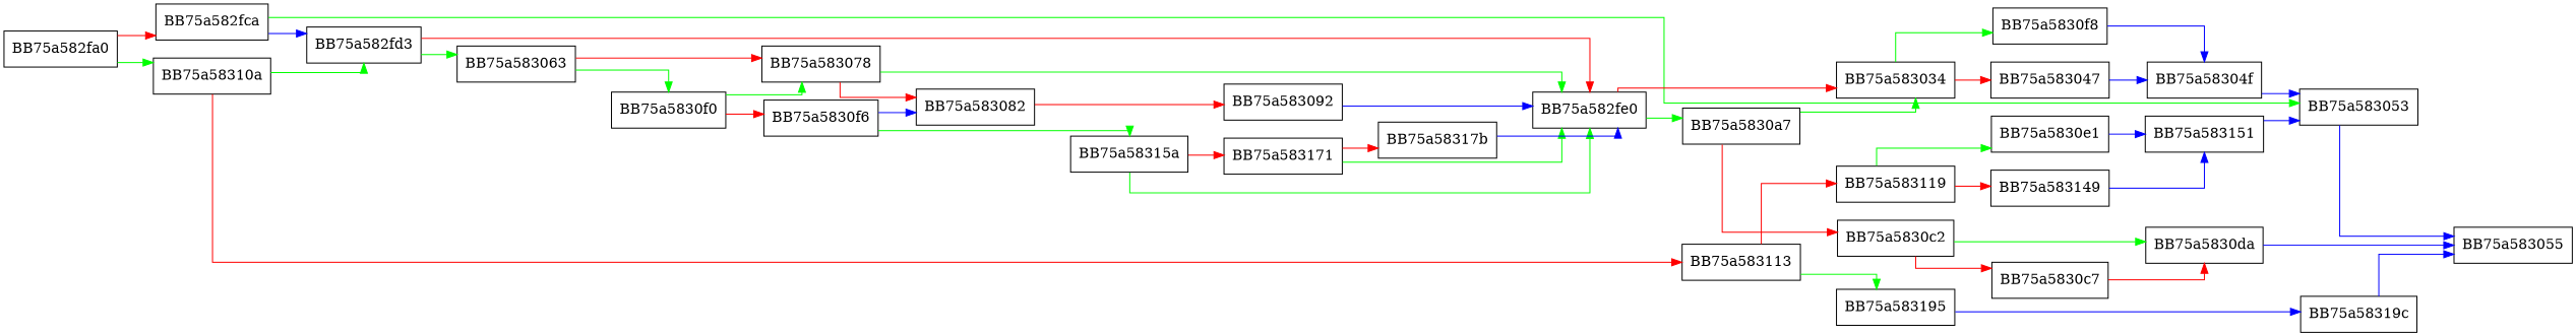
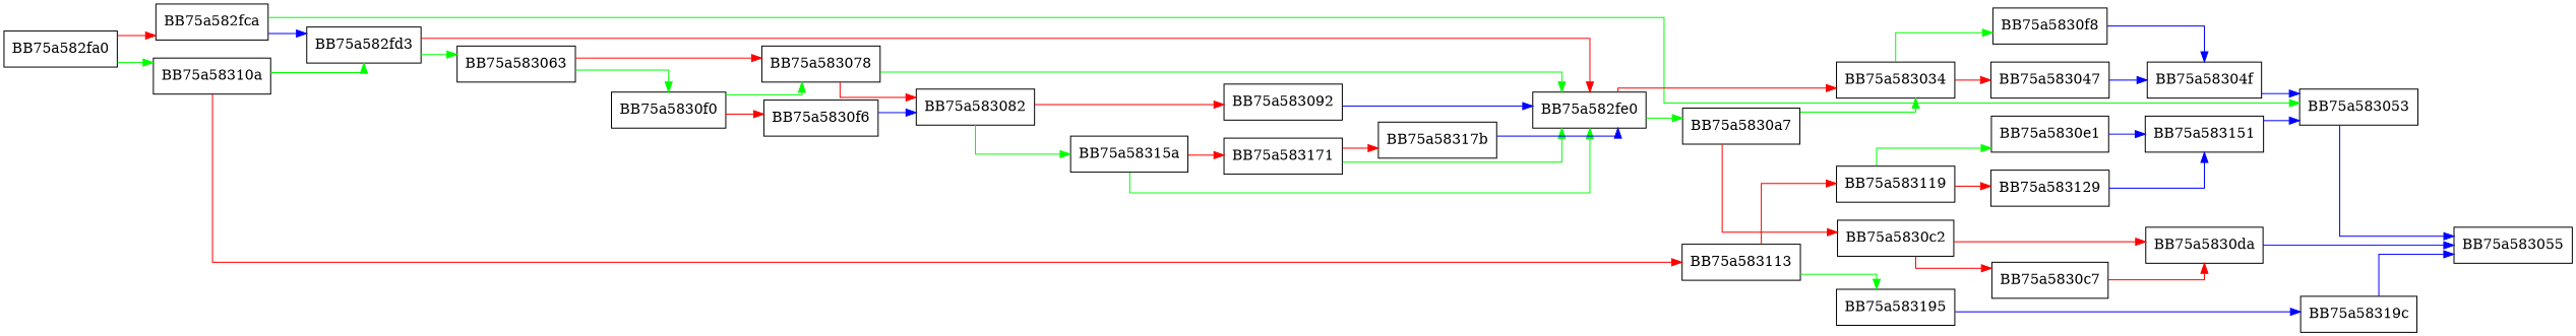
  digraph {
    rankdir=LR
    splines=ortho
    node [shape=box]
    edge [color=green]
    BB75a582fa0
    BB75a58310a
    BB75a582fca
    BB75a582fd3
    BB75a583113
    BB75a583053
    BB75a583063
    BB75a582fe0
    BB75a583195
    BB75a583119
    BB75a583055
    BB75a5830f0
    BB75a583078
    BB75a5830a7
    BB75a583034
    BB75a5830f6
    BB75a583082
    BB75a5830c2
    BB75a5830f8
    BB75a583047
    BB75a5830da
    BB75a5830c7
    BB75a58304f
    BB75a58315a
    BB75a583092
    BB75a583171
    BB75a58317b
    BB75a5830e1
    BB75a583151
    BB75a58319c
-   BB75a583149
+   BB75a583149 [label=BB75a583129]
    BB75a582fa0 -> BB75a58310a
    BB75a582fa0 -> BB75a582fca [color=red]
    BB75a58310a -> BB75a582fd3
    BB75a58310a -> BB75a583113 [color=red]
    BB75a582fca -> BB75a582fd3 [color=blue]
    BB75a582fca -> BB75a583053
    BB75a582fd3 -> BB75a583063
    BB75a582fd3 -> BB75a582fe0 [color=red]
    BB75a583113 -> BB75a583195
    BB75a583113 -> BB75a583119 [color=red]
    BB75a583053 -> BB75a583055 [color=blue]
    BB75a583063 -> BB75a5830f0
    BB75a583063 -> BB75a583078 [color=red]
    BB75a582fe0 -> BB75a5830a7
    BB75a582fe0 -> BB75a583034 [color=red]
    BB75a583195 -> BB75a58319c [color=blue]
    BB75a583119 -> BB75a5830e1
    BB75a583119 -> BB75a583149 [color=red]
    BB75a5830f0 -> BB75a583078
    BB75a5830f0 -> BB75a5830f6 [color=red]
    BB75a583078 -> BB75a582fe0
    BB75a583078 -> BB75a583082 [color=red]
    BB75a5830a7 -> BB75a583034
    BB75a5830a7 -> BB75a5830c2 [color=red]
    BB75a583034 -> BB75a5830f8
    BB75a583034 -> BB75a583047 [color=red]
    BB75a5830f6 -> BB75a583082 [color=blue]
-   BB75a5830f6 -> BB75a58315a
+   BB75a583082 -> BB75a58315a
    BB75a583082 -> BB75a583092 [color=red]
-   BB75a5830c2 -> BB75a5830da
+   BB75a5830c2 -> BB75a5830da [color=red]
    BB75a5830c2 -> BB75a5830c7 [color=red]
    BB75a5830f8 -> BB75a58304f [color=blue]
    BB75a583047 -> BB75a58304f [color=blue]
    BB75a5830da -> BB75a583055 [color=blue]
    BB75a5830c7 -> BB75a5830da [color=red]
    BB75a58304f -> BB75a583053 [color=blue]
    BB75a58315a -> BB75a582fe0
    BB75a58315a -> BB75a583171 [color=red]
    BB75a583092 -> BB75a582fe0 [color=blue]
    BB75a583171 -> BB75a582fe0
    BB75a583171 -> BB75a58317b [color=red]
    BB75a58317b -> BB75a582fe0 [color=blue]
    BB75a5830e1 -> BB75a583151 [color=blue]
    BB75a583151 -> BB75a583053 [color=blue]
    BB75a58319c -> BB75a583055 [color=blue]
    BB75a583149 -> BB75a583151 [color=blue]
  }
